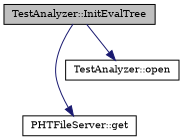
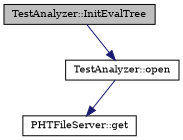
  digraph {
    fontname="DejaVu Serif"
    rankdir=TB
    node [color=black fontname="DejaVu Serif" fontsize=10 shape=record]
    edge [color=midnightblue fontname="DejaVu Serif" fontsize=10 labelfontname=FreeSans labelfontsize=10 style=solid]
    n1 [fillcolor=grey75 fontcolor=black height=0.2 label="TestAnalyzer::InitEvalTree" style=filled width=0.4]
    n2 [height=0.2 label="PHTFileServer::get" width=0.4]
    n3 [height=0.2 label="TestAnalyzer::open" width=0.4]
-   n1 -> n2
+   n3 -> n2
    n1 -> n3
  }
